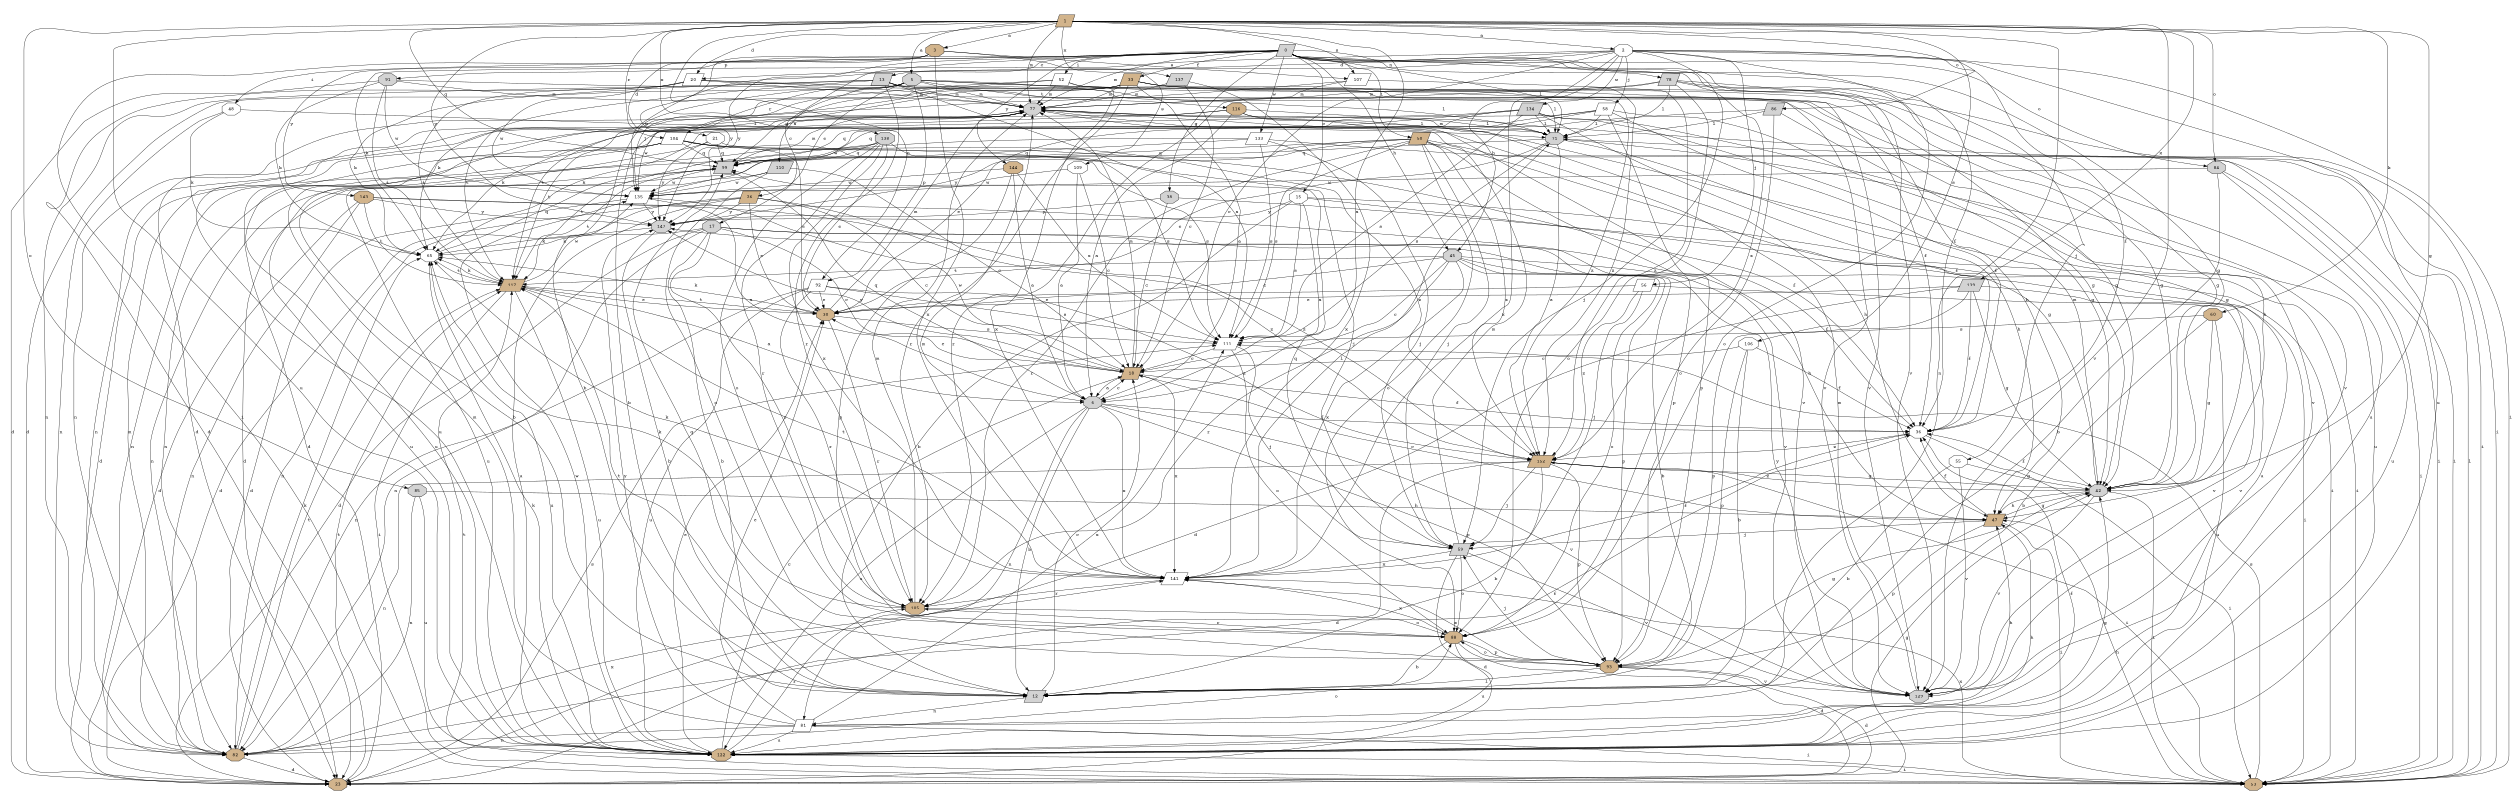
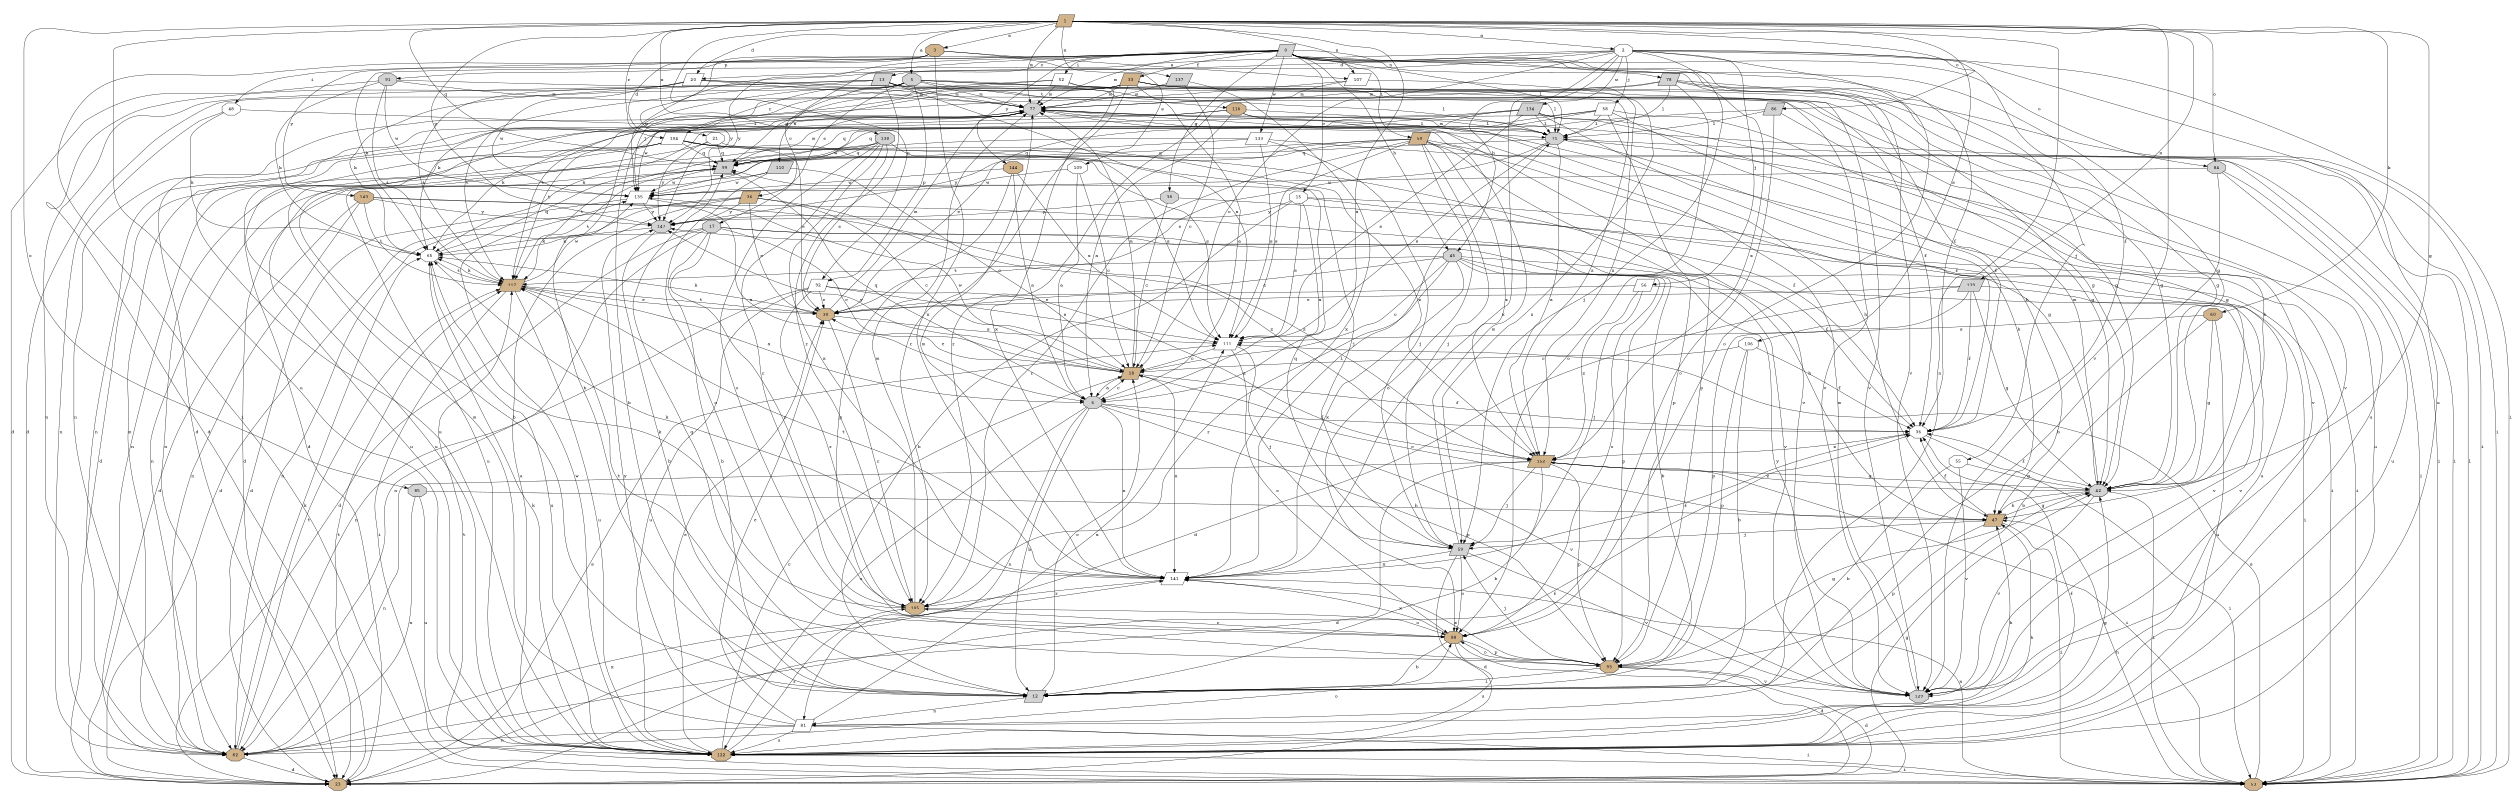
  strict digraph {
    fontname="Courier Prime"
    node [fillcolor=lightgrey fontname="Courier Prime" shape=octagon style=filled]
    edge [fontname="Courier Prime"]
    0 [shape=parallelogram]
    13 [shape=parallelogram]
    15 [fillcolor=white]
    17
    33 [fillcolor=tan shape=parallelogram]
    36 [fillcolor=white]
    38
    42
    45
    48 [fillcolor=white]
    50 [fillcolor=tan shape=parallelogram]
    52 [fillcolor=white shape=parallelogram]
    55 [fillcolor=white]
    71
    77
    78 [shape=parallelogram]
    84
    91
    129
    133 [fillcolor=white shape=parallelogram]
    143 [fillcolor=tan]
    144 [fillcolor=tan]
    147
    152 [fillcolor=tan shape=parallelogram]
    65 [fillcolor=white]
    82 [fillcolor=tan]
    105 [fillcolor=tan]
    111 [fillcolor=white shape=parallelogram]
    117 [fillcolor=tan shape=parallelogram]
    6
    122 [fillcolor=tan]
    53 [fillcolor=tan]
    12 [shape=parallelogram]
    18 [fillcolor=tan shape=parallelogram]
    23 [fillcolor=tan]
    47 [fillcolor=tan shape=parallelogram]
    88 [fillcolor=tan]
    141 [fillcolor=white shape=parallelogram]
    93 [fillcolor=tan]
    30 [fillcolor=tan]
    99 [shape=parallelogram]
    59 [shape=parallelogram]
    135 [fillcolor=white shape=parallelogram]
    1 [fillcolor=tan shape=parallelogram]
    2 [fillcolor=white]
    3 [fillcolor=tan]
    5
    20 [fillcolor=white shape=parallelogram]
    60 [fillcolor=tan]
    81 [fillcolor=white shape=parallelogram]
    85
    86 [shape=parallelogram]
    92 [fillcolor=white shape=parallelogram]
    104 [fillcolor=white shape=parallelogram]
    106 [fillcolor=white]
    107 [fillcolor=white shape=parallelogram]
    137 [shape=parallelogram]
    138
    139 [shape=parallelogram]
    56 [fillcolor=white shape=parallelogram]
    58 [fillcolor=white shape=parallelogram]
    134 [shape=parallelogram]
    21 [fillcolor=white]
    109 [fillcolor=white]
    26 [fillcolor=tan shape=parallelogram]
    110 [shape=parallelogram]
    116 [fillcolor=tan]
    0 -> 13 [label=c]
    0 -> 15 [label=c]
    0 -> 17 [label=c]
    0 -> 33 [label=f]
    0 -> 36 [label=f]
    0 -> 38 [label=g]
    0 -> 42 [label=g]
    0 -> 45 [label=h]
    0 -> 48 [label=i]
    0 -> 50 [label=i]
    0 -> 52 [label=i]
    0 -> 55 [label=j]
    0 -> 71 [label=l]
    0 -> 77 [label=m]
    0 -> 78 [label=n]
    0 -> 84 [label=o]
    0 -> 91 [label=p]
    0 -> 129 [label=v]
    0 -> 133 [label=w]
    0 -> 143 [label=y]
    0 -> 144 [label=y]
    0 -> 147 [label=y]
    0 -> 152 [label=z]
    13 -> 77 [label=m]
    13 -> 129 [label=v]
    13 -> 152 [label=z]
    13 -> 65 [label=k]
    13 -> 82 [label=n]
    13 -> 105 [label=r]
    13 -> 111 [label=s]
    13 -> 117 [label=t]
    15 -> 147 [label=y]
    15 -> 111 [label=s]
    15 -> 6 [label=a]
    15 -> 122 [label=u]
    15 -> 53 [label=i]
    15 -> 12 [label=b]
    17 -> 36 [label=f]
    17 -> 65 [label=k]
    17 -> 82 [label=n]
    17 -> 105 [label=r]
    17 -> 12 [label=b]
    17 -> 18 [label=c]
    17 -> 23 [label=d]
    17 -> 47 [label=h]
    33 -> 42 [label=g]
    33 -> 77 [label=m]
    33 -> 152 [label=z]
    33 -> 65 [label=k]
    33 -> 82 [label=n]
    33 -> 105 [label=r]
    33 -> 117 [label=t]
    33 -> 6 [label=a]
    33 -> 122 [label=u]
    36 -> 152 [label=z]
    36 -> 53 [label=i]
    38 -> 147 [label=y]
    38 -> 53 [label=i]
    38 -> 18 [label=c]
    42 -> 36 [label=f]
    42 -> 77 [label=m]
    42 -> 129 [label=v]
    42 -> 152 [label=z]
    42 -> 53 [label=i]
    42 -> 47 [label=h]
    45 -> 105 [label=r]
    45 -> 117 [label=t]
    45 -> 53 [label=i]
    45 -> 12 [label=b]
    45 -> 18 [label=c]
    45 -> 88 [label=o]
    45 -> 141 [label=x]
    45 -> 93 [label=p]
    45 -> 30 [label=e]
    48 -> 71 [label=l]
    48 -> 65 [label=k]
    48 -> 82 [label=n]
    50 -> 42 [label=g]
    50 -> 147 [label=y]
    50 -> 152 [label=z]
    50 -> 105 [label=r]
    50 -> 111 [label=s]
    50 -> 53 [label=i]
    50 -> 23 [label=d]
    50 -> 88 [label=o]
    50 -> 93 [label=p]
    50 -> 99 [label=q]
    50 -> 59 [label=j]
    52 -> 77 [label=m]
    52 -> 129 [label=v]
    52 -> 141 [label=x]
    52 -> 99 [label=q]
    52 -> 135 [label=j]
    55 -> 42 [label=g]
    55 -> 129 [label=v]
    55 -> 12 [label=b]
    71 -> 77 [label=m]
    71 -> 152 [label=z]
    71 -> 111 [label=s]
    71 -> 122 [label=u]
    71 -> 47 [label=h]
    71 -> 30 [label=e]
    71 -> 99 [label=q]
    77 -> 71 [label=l]
    77 -> 82 [label=n]
    77 -> 117 [label=t]
    77 -> 53 [label=i]
    77 -> 135 [label=w]
    78 -> 42 [label=g]
    78 -> 71 [label=l]
    78 -> 77 [label=m]
    78 -> 105 [label=r]
    78 -> 53 [label=i]
    78 -> 47 [label=h]
    78 -> 88 [label=o]
    84 -> 122 [label=u]
    84 -> 53 [label=i]
    84 -> 12 [label=b]
    84 -> 135 [label=w]
    91 -> 42 [label=g]
    91 -> 77 [label=m]
    91 -> 65 [label=k]
    91 -> 117 [label=t]
    91 -> 23 [label=d]
    91 -> 135 [label=w]
    129 -> 77 [label=m]
    129 -> 147 [label=y]
    133 -> 82 [label=n]
    133 -> 111 [label=s]
    133 -> 53 [label=i]
    133 -> 99 [label=q]
    133 -> 59 [label=j]
    143 -> 129 [label=v]
    143 -> 147 [label=y]
    143 -> 152 [label=z]
    143 -> 82 [label=n]
    143 -> 117 [label=t]
    143 -> 23 [label=d]
    144 -> 111 [label=s]
    144 -> 6 [label=a]
    144 -> 93 [label=p]
    144 -> 135 [label=w]
    147 -> 65 [label=k]
    147 -> 12 [label=b]
    152 -> 42 [label=g]
    152 -> 82 [label=n]
    152 -> 53 [label=i]
    152 -> 12 [label=b]
    152 -> 23 [label=d]
    152 -> 93 [label=p]
    152 -> 59 [label=j]
    65 -> 117 [label=t]
    65 -> 122 [label=u]
    65 -> 99 [label=q]
    82 -> 36 [label=f]
    82 -> 77 [label=m]
    82 -> 65 [label=k]
    82 -> 117 [label=t]
    82 -> 23 [label=d]
    82 -> 88 [label=o]
    82 -> 141 [label=x]
    105 -> 77 [label=m]
    105 -> 65 [label=k]
    105 -> 88 [label=o]
    111 -> 18 [label=c]
    111 -> 88 [label=o]
    111 -> 59 [label=j]
    117 -> 65 [label=k]
    117 -> 6 [label=a]
    117 -> 122 [label=u]
    117 -> 53 [label=i]
    117 -> 30 [label=e]
    117 -> 135 [label=w]
    6 -> 36 [label=f]
    6 -> 129 [label=v]
    6 -> 122 [label=u]
    6 -> 12 [label=b]
    6 -> 18 [label=c]
    6 -> 141 [label=x]
    6 -> 93 [label=p]
    6 -> 99 [label=q]
    6 -> 81 [label=n]
    122 -> 36 [label=f]
    122 -> 42 [label=g]
    122 -> 65 [label=k]
    122 -> 105 [label=r]
    122 -> 53 [label=i]
    122 -> 18 [label=c]
    122 -> 47 [label=h]
    122 -> 30 [label=e]
    122 -> 135 [label=w]
    53 -> 71 [label=l]
    53 -> 111 [label=s]
    53 -> 117 [label=t]
    53 -> 47 [label=h]
    53 -> 141 [label=x]
    12 -> 18 [label=c]
    12 -> 99 [label=q]
    12 -> 81 [label=n]
    18 -> 36 [label=f]
    18 -> 77 [label=m]
    18 -> 147 [label=y]
    18 -> 6 [label=a]
    18 -> 141 [label=x]
    18 -> 30 [label=e]
    18 -> 135 [label=w]
    23 -> 42 [label=g]
    23 -> 111 [label=s]
    23 -> 117 [label=t]
    47 -> 36 [label=f]
    47 -> 42 [label=g]
    47 -> 53 [label=i]
    47 -> 18 [label=c]
    47 -> 93 [label=p]
    47 -> 59 [label=j]
    88 -> 105 [label=r]
    88 -> 122 [label=u]
    88 -> 12 [label=b]
    88 -> 23 [label=d]
    88 -> 141 [label=x]
    88 -> 93 [label=p]
    141 -> 36 [label=f]
    141 -> 71 [label=l]
    141 -> 77 [label=m]
    141 -> 65 [label=k]
    141 -> 105 [label=r]
    141 -> 117 [label=t]
    93 -> 42 [label=g]
    93 -> 129 [label=v]
    93 -> 117 [label=t]
    93 -> 12 [label=l]
    93 -> 23 [label=d]
    93 -> 88 [label=o]
    93 -> 141 [label=x]
    93 -> 59 [label=j]
    30 -> 77 [label=m]
    30 -> 65 [label=k]
    30 -> 105 [label=r]
    30 -> 111 [label=s]
    30 -> 117 [label=t]
    99 -> 77 [label=m]
    99 -> 82 [label=n]
    99 -> 117 [label=t]
    99 -> 135 [label=w]
    59 -> 77 [label=m]
    59 -> 129 [label=v]
    59 -> 23 [label=d]
    59 -> 88 [label=o]
    59 -> 141 [label=x]
    59 -> 99 [label=q]
    135 -> 147 [label=y]
    135 -> 6 [label=a]
    135 -> 23 [label=d]
    1 -> 42 [label=g]
    1 -> 77 [label=m]
    1 -> 84 [label=o]
    1 -> 129 [label=v]
    1 -> 147 [label=y]
    1 -> 6 [label=a]
    1 -> 122 [label=u]
    1 -> 99 [label=q]
    1 -> 2 [label=a]
    1 -> 3 [label=a]
    1 -> 5 [label=a]
    1 -> 20 [label=d]
    1 -> 60 [label=k]
    1 -> 81 [label=n]
    1 -> 85 [label=o]
    1 -> 86 [label=o]
    1 -> 92 [label=p]
    1 -> 104 [label=r]
    1 -> 106 [label=s]
    1 -> 107 [label=s]
    1 -> 137 [label=x]
    1 -> 138 [label=x]
    1 -> 139 [label=x]
    2 -> 36 [label=f]
    2 -> 45 [label=h]
    2 -> 65 [label=k]
    2 -> 122 [label=u]
    2 -> 53 [label=i]
    2 -> 18 [label=c]
    2 -> 88 [label=o]
    2 -> 141 [label=x]
    2 -> 59 [label=j]
    2 -> 135 [label=w]
    2 -> 20 [label=d]
    2 -> 56 [label=j]
    2 -> 58 [label=j]
    2 -> 134 [label=w]
    3 -> 147 [label=y]
    3 -> 53 [label=i]
    3 -> 141 [label=x]
    3 -> 107 [label=s]
    3 -> 21 [label=d]
    3 -> 109 [label=s]
    5 -> 36 [label=f]
    5 -> 42 [label=g]
    5 -> 71 [label=l]
    5 -> 77 [label=m]
    5 -> 12 [label=b]
    5 -> 23 [label=d]
    5 -> 92 [label=p]
    5 -> 104 [label=r]
    5 -> 26 [label=e]
    5 -> 110 [label=s]
    5 -> 116 [label=t]
    20 -> 71 [label=l]
    20 -> 77 [label=m]
    20 -> 129 [label=v]
    20 -> 117 [label=t]
    20 -> 23 [label=d]
    20 -> 135 [label=w]
    60 -> 42 [label=g]
    60 -> 111 [label=s]
    60 -> 122 [label=u]
    60 -> 12 [label=b]
    81 -> 77 [label=m]
    81 -> 147 [label=y]
    81 -> 82 [label=n]
    81 -> 111 [label=s]
    81 -> 122 [label=u]
    81 -> 53 [label=i]
    81 -> 47 [label=h]
    81 -> 30 [label=e]
    85 -> 82 [label=n]
    85 -> 122 [label=u]
    85 -> 47 [label=h]
    86 -> 42 [label=g]
    86 -> 71 [label=l]
    86 -> 88 [label=o]
    86 -> 99 [label=q]
    92 -> 152 [label=z]
    92 -> 82 [label=n]
    92 -> 105 [label=r]
    92 -> 111 [label=s]
    92 -> 122 [label=u]
    92 -> 30 [label=e]
    104 -> 152 [label=z]
    104 -> 82 [label=n]
    104 -> 111 [label=s]
    104 -> 122 [label=u]
    104 -> 23 [label=d]
    104 -> 30 [label=e]
    104 -> 99 [label=q]
    104 -> 59 [label=j]
    106 -> 36 [label=f]
    106 -> 12 [label=b]
    106 -> 18 [label=c]
    106 -> 93 [label=p]
    107 -> 77 [label=m]
-   107 -> 152 [label=z]
+   107 -> 59 [label=z]
    107 -> 23 [label=d]
    137 -> 77 [label=m]
    137 -> 18 [label=c]
    137 -> 141 [label=x]
    138 -> 105 [label=r]
    138 -> 111 [label=s]
    138 -> 117 [label=t]
    138 -> 122 [label=u]
    138 -> 88 [label=o]
    138 -> 141 [label=x]
    138 -> 30 [label=e]
    138 -> 99 [label=q]
    139 -> 36 [label=f]
    139 -> 42 [label=g]
    139 -> 129 [label=v]
    139 -> 23 [label=d]
    139 -> 93 [label=p]
    139 -> 30 [label=e]
    56 -> 129 [label=v]
    56 -> 152 [label=z]
    56 -> 30 [label=e]
    56 -> 59 [label=j]
    58 -> 36 [label=f]
    58 -> 71 [label=l]
    58 -> 65 [label=k]
    58 -> 23 [label=d]
    58 -> 47 [label=h]
    58 -> 93 [label=p]
    58 -> 30 [label=e]
    134 -> 36 [label=f]
    134 -> 42 [label=g]
    134 -> 71 [label=l]
    134 -> 129 [label=v]
    134 -> 65 [label=k]
    134 -> 111 [label=s]
    134 -> 99 [label=q]
    134 -> 135 [label=w]
    21 -> 36 [label=f]
    21 -> 147 [label=y]
    21 -> 12 [label=b]
    21 -> 99 [label=q]
    109 -> 6 [label=a]
    109 -> 18 [label=c]
    109 -> 135 [label=w]
    26 -> 147 [label=y]
    26 -> 152 [label=z]
    26 -> 82 [label=n]
    26 -> 122 [label=u]
    26 -> 18 [label=c]
    26 -> 23 [label=d]
    26 -> 30 [label=e]
    110 -> 122 [label=u]
    110 -> 18 [label=c]
    110 -> 88 [label=o]
    110 -> 135 [label=w]
    116 -> 71 [label=l]
    116 -> 129 [label=v]
    116 -> 6 [label=a]
    116 -> 122 [label=u]
    116 -> 12 [label=b]
    116 -> 47 [label=h]
  }
